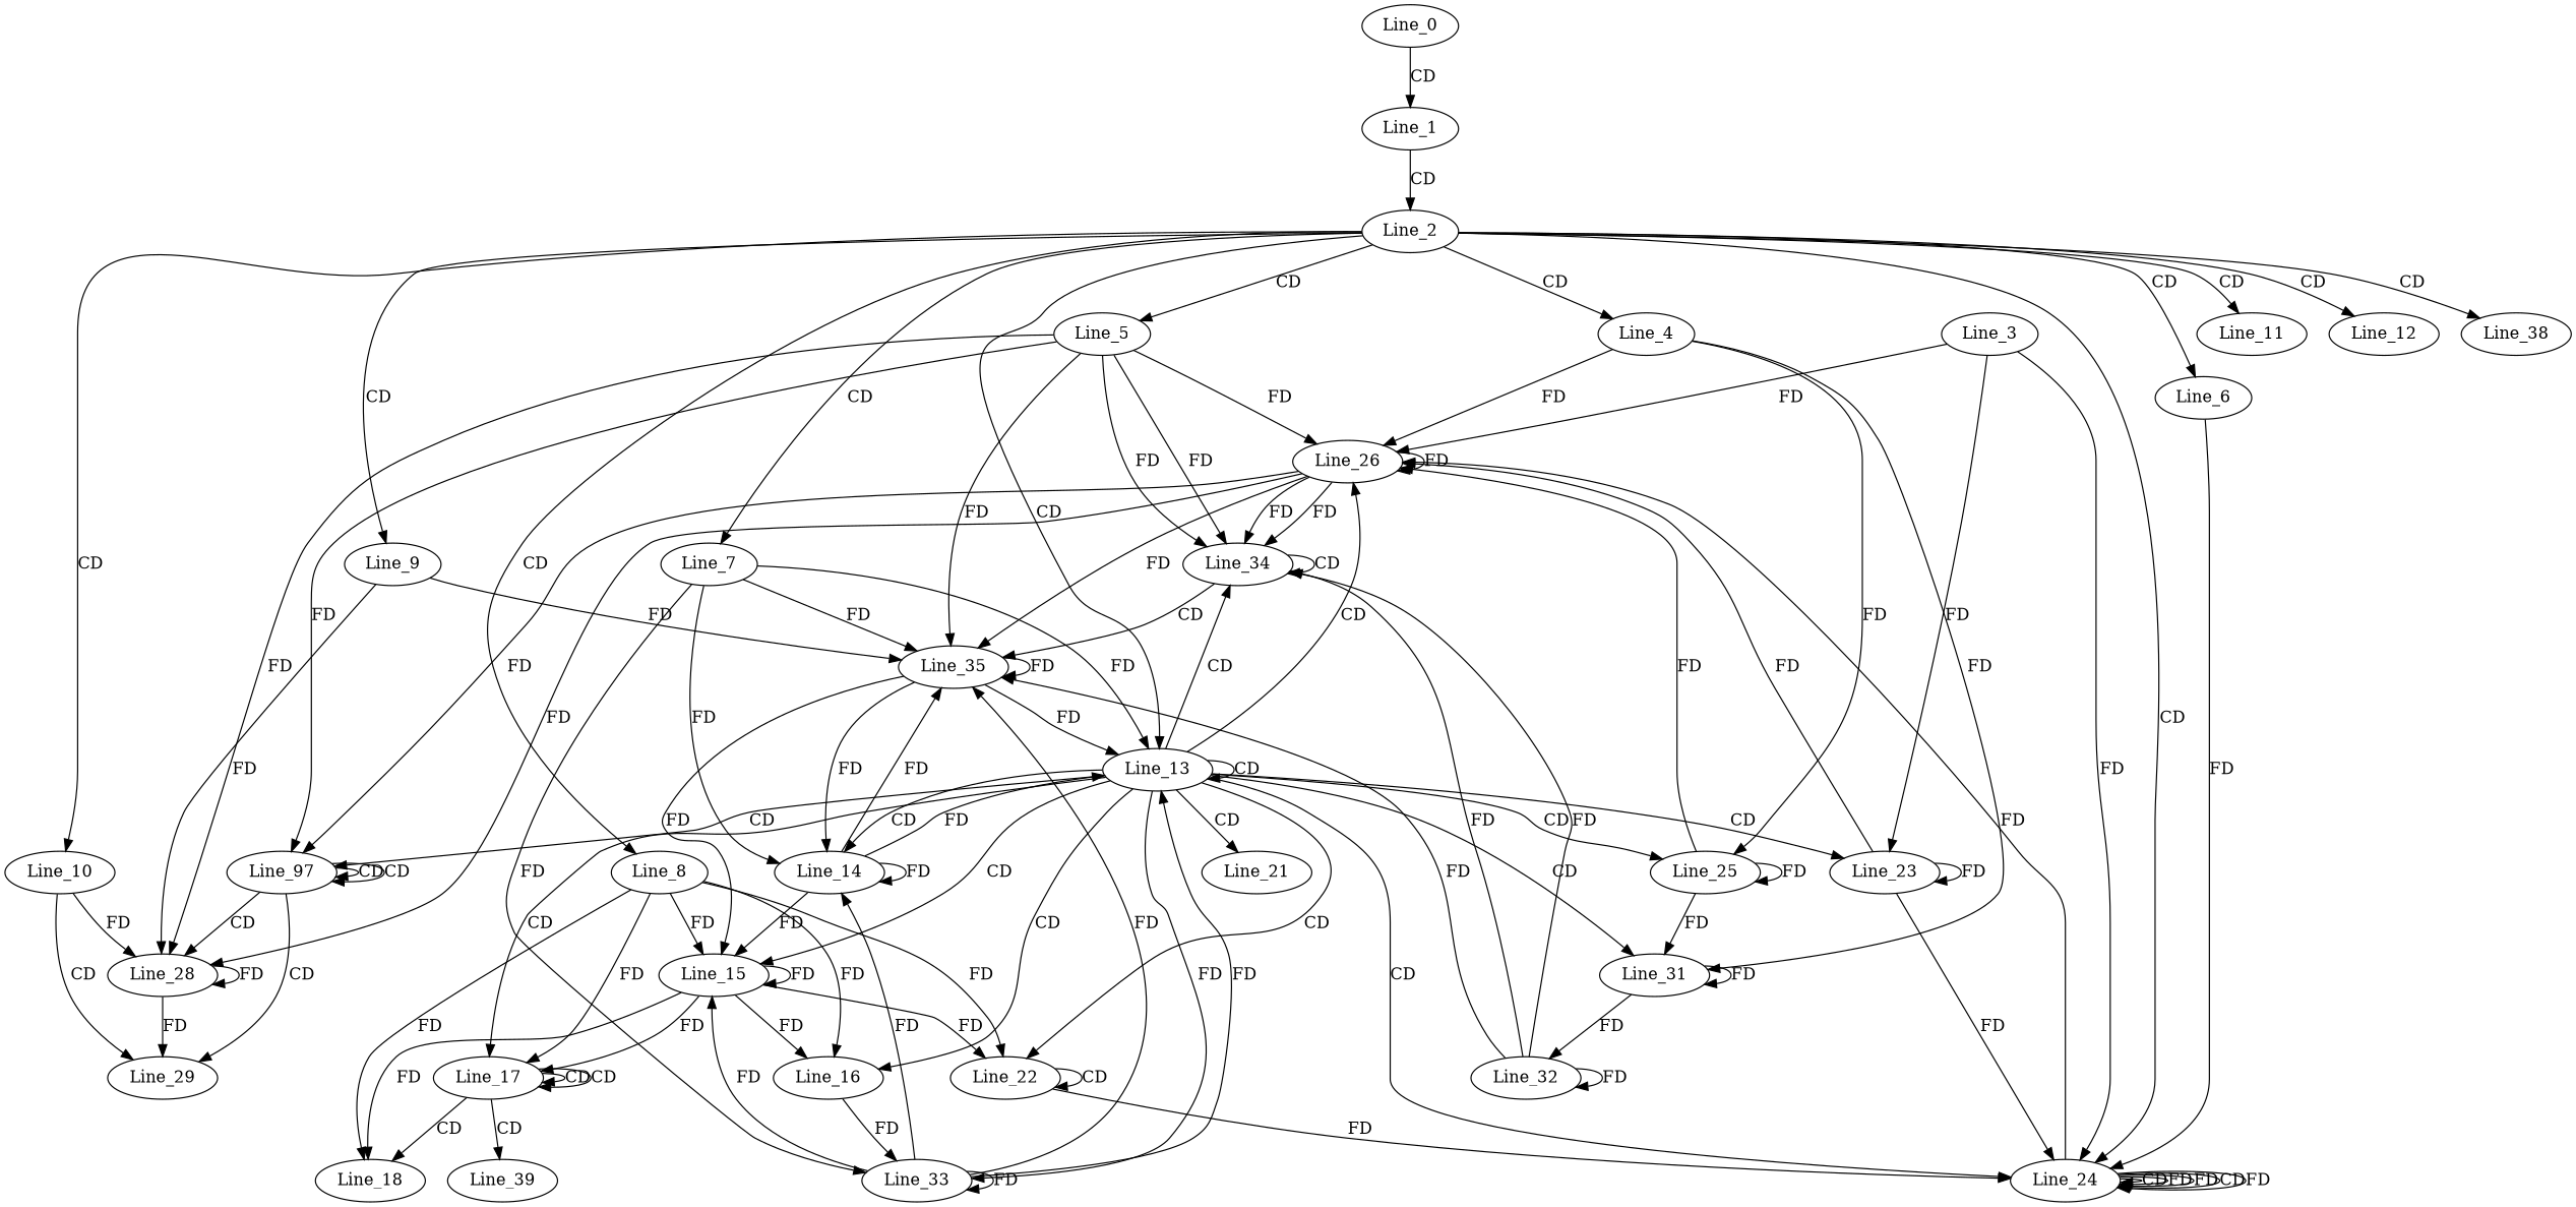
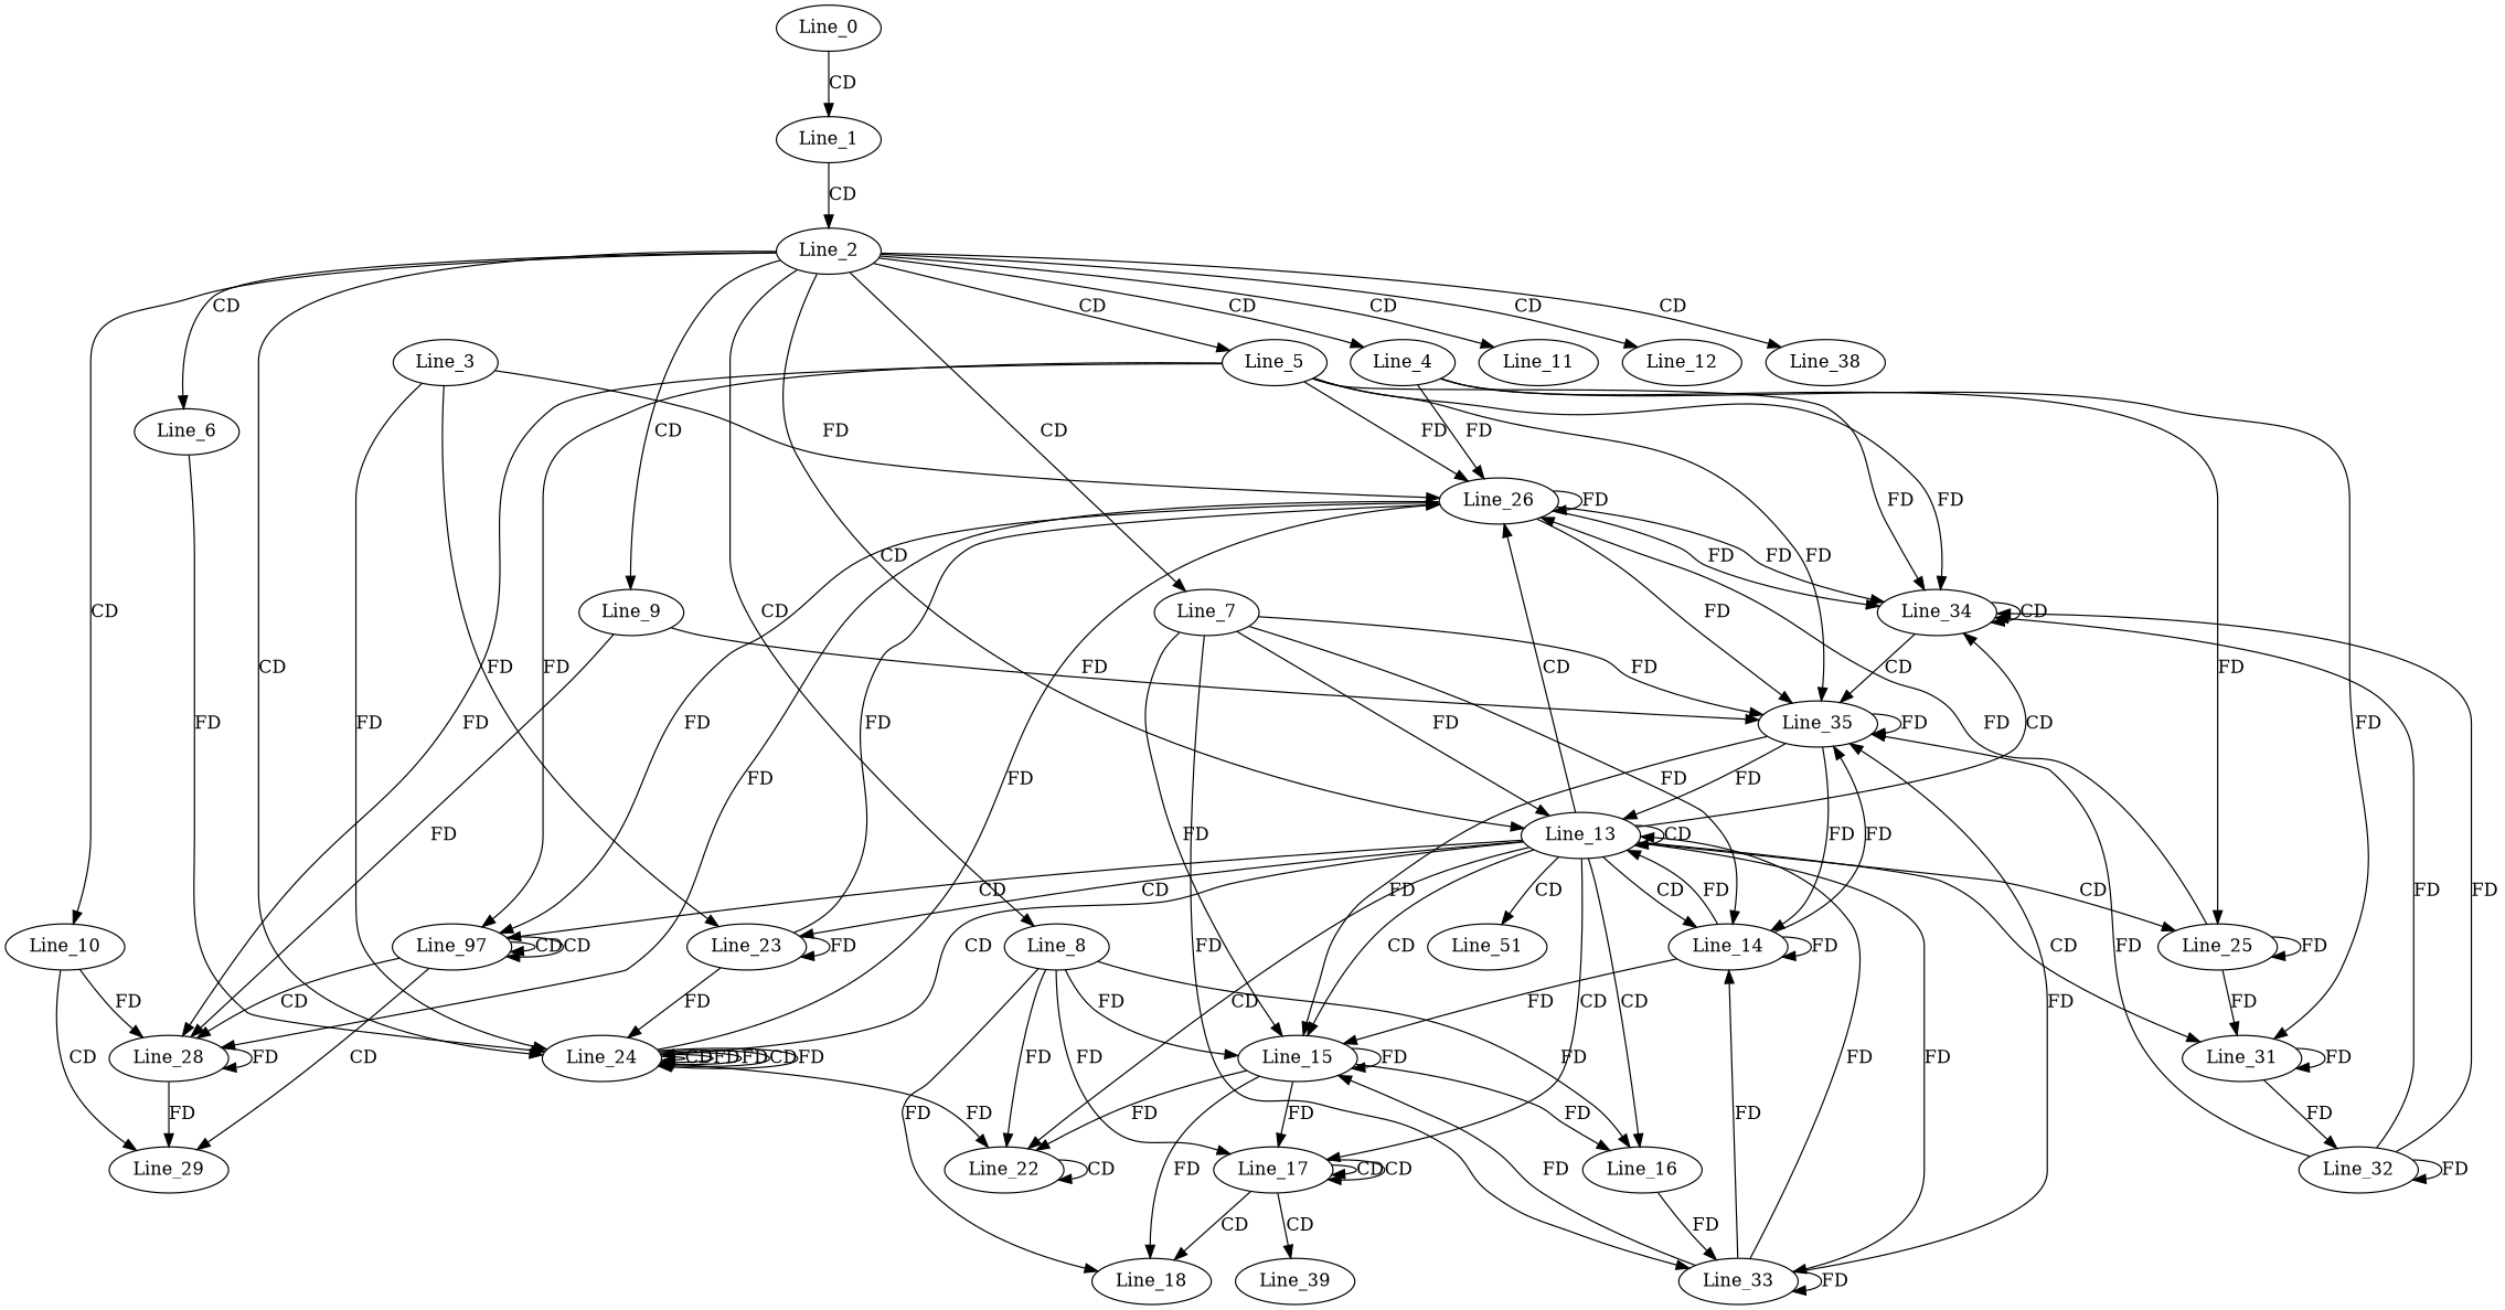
  digraph {
    Line_0
    Line_1
    Line_2
    Line_4
    Line_5
    Line_6
    Line_7
    Line_8
    Line_9
    Line_10
    Line_11
    Line_12
    Line_13
    Line_38
    Line_24
    Line_3
    Line_23
    Line_26
    Line_25
    Line_31
    n21 [label=Line_97]
    Line_28
    Line_34
    Line_35
    Line_14
    Line_15
    Line_33
    Line_16
    Line_17
    Line_18
    Line_22
    Line_29
-   Line_21
+   Line_21 [label=Line_51]
    Line_32
    n35 [label=Line_39]
    Line_0 -> Line_1 [label=CD]
    Line_1 -> Line_2 [label=CD]
    Line_2 -> Line_4 [label=CD]
    Line_2 -> Line_5 [label=CD]
    Line_2 -> Line_6 [label=CD]
    Line_2 -> Line_7 [label=CD]
    Line_2 -> Line_8 [label=CD]
    Line_2 -> Line_9 [label=CD]
    Line_2 -> Line_10 [label=CD]
    Line_2 -> Line_11 [label=CD]
    Line_2 -> Line_12 [label=CD]
    Line_2 -> Line_13 [label=CD]
    Line_2 -> Line_38 [label=CD]
    Line_2 -> Line_24 [label=CD]
    Line_4 -> Line_26 [label=FD]
    Line_4 -> Line_25 [label=FD]
    Line_4 -> Line_31 [label=FD]
    Line_5 -> Line_26 [label=FD]
    Line_5 -> n21 [label=FD]
    Line_5 -> Line_28 [label=FD]
    Line_5 -> Line_34 [label=FD]
    Line_5 -> Line_34 [label=FD]
    Line_5 -> Line_35 [label=FD]
    Line_6 -> Line_24 [label=FD]
    Line_7 -> Line_13 [label=FD]
    Line_7 -> Line_35 [label=FD]
    Line_7 -> Line_14 [label=FD]
+   Line_7 -> Line_15 [label=FD]
    Line_7 -> Line_33 [label=FD]
    Line_8 -> Line_15 [label=FD]
    Line_8 -> Line_16 [label=FD]
    Line_8 -> Line_17 [label=FD]
    Line_8 -> Line_18 [label=FD]
    Line_8 -> Line_22 [label=FD]
    Line_9 -> Line_28 [label=FD]
    Line_9 -> Line_35 [label=FD]
    Line_10 -> Line_28 [label=FD]
    Line_10 -> Line_29 [label=CD]
    Line_13 -> Line_13 [label=CD]
    Line_13 -> Line_24 [label=CD]
    Line_13 -> Line_23 [label=CD]
    Line_13 -> Line_26 [label=CD]
    Line_13 -> Line_25 [label=CD]
    Line_13 -> Line_31 [label=CD]
    Line_13 -> n21 [label=CD]
    Line_13 -> Line_34 [label=CD]
    Line_13 -> Line_14 [label=CD]
    Line_13 -> Line_15 [label=CD]
    Line_13 -> Line_33 [label=FD]
    Line_13 -> Line_16 [label=CD]
    Line_13 -> Line_17 [label=CD]
    Line_13 -> Line_22 [label=CD]
    Line_13 -> Line_21 [label=CD]
    Line_24 -> Line_24 [label=CD]
    Line_24 -> Line_24 [label=FD]
    Line_24 -> Line_24 [label=FD]
    Line_24 -> Line_24 [label=CD]
    Line_24 -> Line_24 [label=FD]
    Line_24 -> Line_26 [label=FD]
    Line_3 -> Line_24 [label=FD]
    Line_3 -> Line_23 [label=FD]
    Line_3 -> Line_26 [label=FD]
    Line_23 -> Line_24 [label=FD]
    Line_23 -> Line_23 [label=FD]
    Line_23 -> Line_26 [label=FD]
    Line_26 -> Line_26 [label=FD]
    Line_26 -> n21 [label=FD]
    Line_26 -> Line_28 [label=FD]
    Line_26 -> Line_34 [label=FD]
    Line_26 -> Line_34 [label=FD]
    Line_26 -> Line_35 [label=FD]
    Line_25 -> Line_26 [label=FD]
    Line_25 -> Line_25 [label=FD]
    Line_25 -> Line_31 [label=FD]
    Line_31 -> Line_31 [label=FD]
    Line_31 -> Line_32 [label=FD]
    n21 -> n21 [label=CD]
    n21 -> n21 [label=CD]
    n21 -> Line_28 [label=CD]
    n21 -> Line_29 [label=CD]
    Line_28 -> Line_28 [label=FD]
    Line_28 -> Line_29 [label=FD]
    Line_34 -> Line_34 [label=CD]
    Line_34 -> Line_35 [label=CD]
    Line_35 -> Line_13 [label=FD]
    Line_35 -> Line_35 [label=FD]
    Line_35 -> Line_14 [label=FD]
    Line_35 -> Line_15 [label=FD]
    Line_14 -> Line_13 [label=FD]
    Line_14 -> Line_35 [label=FD]
    Line_14 -> Line_14 [label=FD]
    Line_14 -> Line_15 [label=FD]
    Line_15 -> Line_15 [label=FD]
    Line_15 -> Line_16 [label=FD]
    Line_15 -> Line_17 [label=FD]
    Line_15 -> Line_18 [label=FD]
    Line_15 -> Line_22 [label=FD]
    Line_33 -> Line_13 [label=FD]
    Line_33 -> Line_35 [label=FD]
    Line_33 -> Line_14 [label=FD]
    Line_33 -> Line_15 [label=FD]
    Line_33 -> Line_33 [label=FD]
    Line_16 -> Line_33 [label=FD]
    Line_17 -> Line_17 [label=CD]
    Line_17 -> Line_17 [label=CD]
    Line_17 -> Line_18 [label=CD]
    Line_17 -> n35 [label=CD]
-   Line_22 -> Line_24 [label=FD]
+   Line_24 -> Line_22 [label=FD]
    Line_22 -> Line_22 [label=CD]
    Line_32 -> Line_34 [label=FD]
    Line_32 -> Line_34 [label=FD]
    Line_32 -> Line_35 [label=FD]
    Line_32 -> Line_32 [label=FD]
  }
